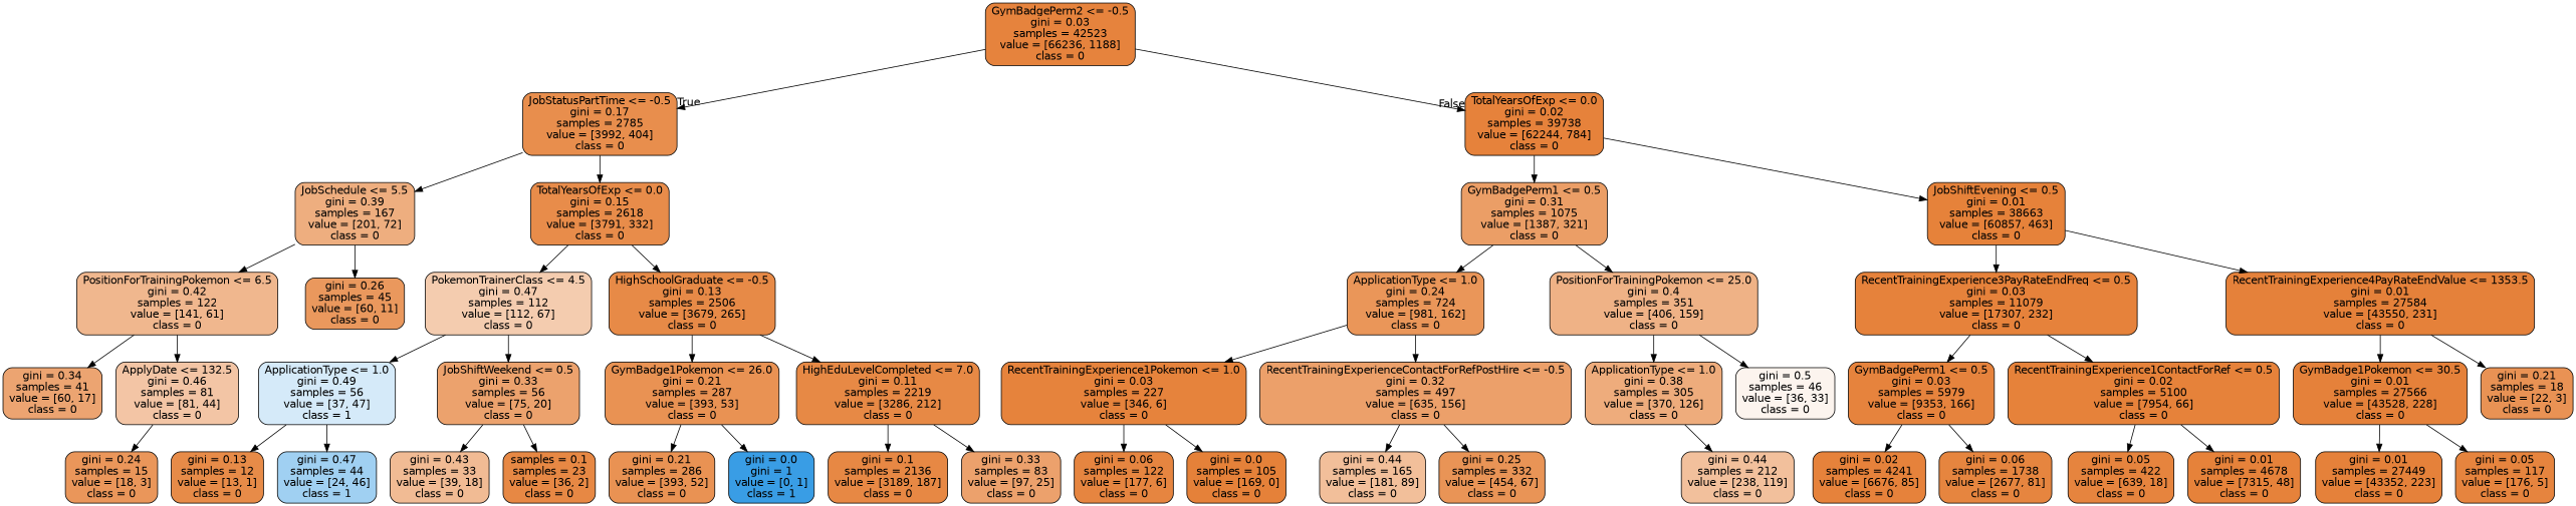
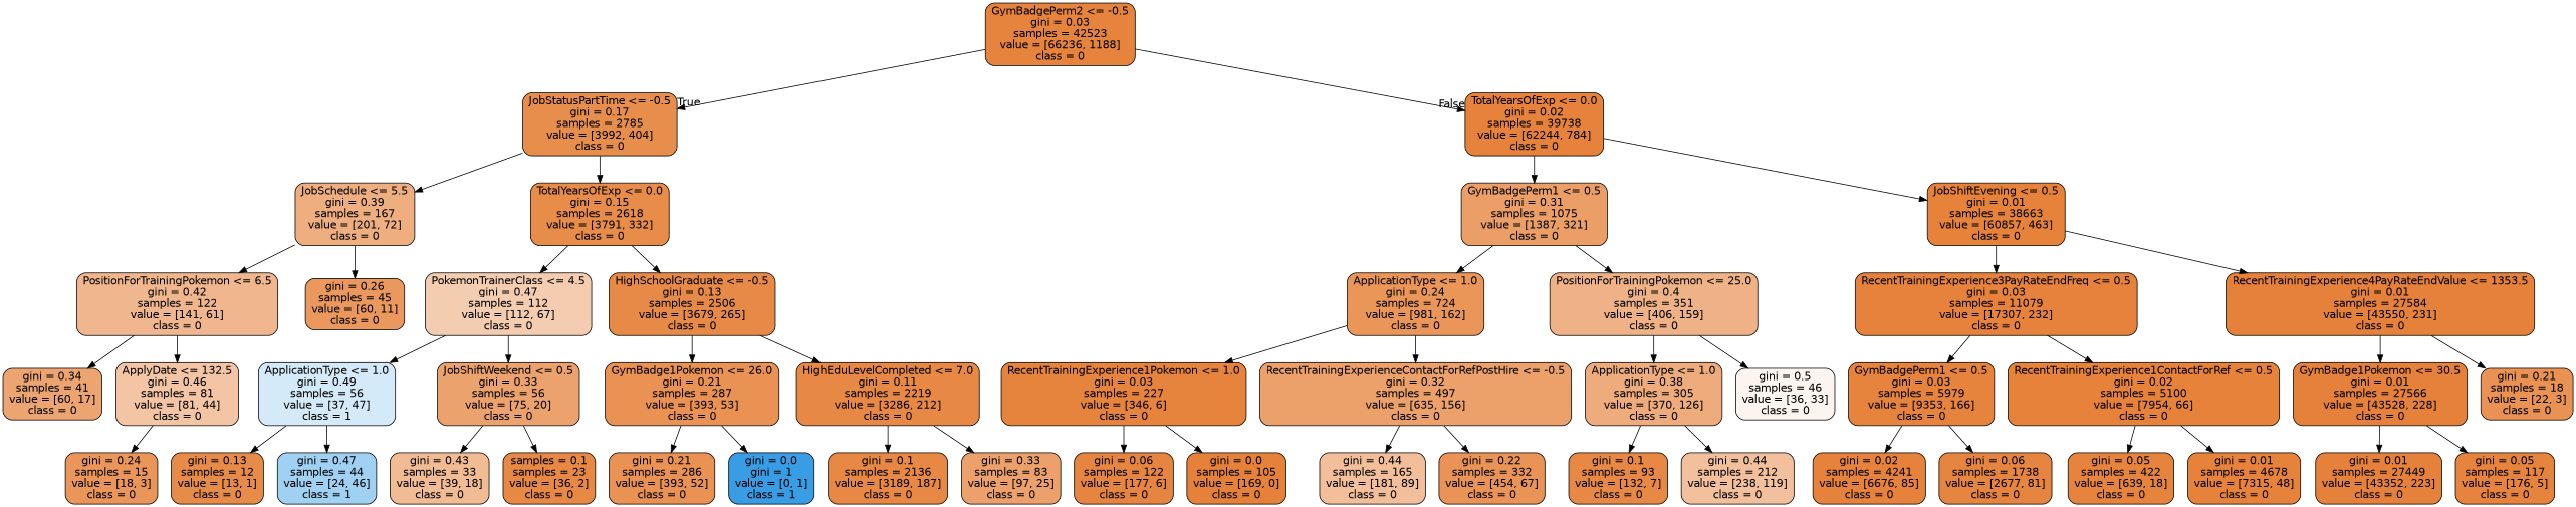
  digraph {
    node [color=black fillcolor="#e58139fc" fontname=helvetica shape=box style="filled, rounded"]
    edge [fontname=helvetica]
    n1 [fillcolor="#e58139fa" label="GymBadgePerm2 <= -0.5\ngini = 0.03\nsamples = 42523\nvalue = [66236, 1188]\nclass = 0"]
    n2 [fillcolor="#e58139e5" label="JobStatusPartTime <= -0.5\ngini = 0.17\nsamples = 2785\nvalue = [3992, 404]\nclass = 0"]
    n3 [label="TotalYearsOfExp <= 0.0\ngini = 0.02\nsamples = 39738\nvalue = [62244, 784]\nclass = 0"]
    n4 [fillcolor="#e58139a4" label="JobSchedule <= 5.5\ngini = 0.39\nsamples = 167\nvalue = [201, 72]\nclass = 0"]
    n5 [fillcolor="#e58139e9" label="TotalYearsOfExp <= 0.0\ngini = 0.15\nsamples = 2618\nvalue = [3791, 332]\nclass = 0"]
    n6 [fillcolor="#e58139c4" label="GymBadgePerm1 <= 0.5\ngini = 0.31\nsamples = 1075\nvalue = [1387, 321]\nclass = 0"]
    n7 [fillcolor="#e58139fd" label="JobShiftEvening <= 0.5\ngini = 0.01\nsamples = 38663\nvalue = [60857, 463]\nclass = 0"]
    n8 [fillcolor="#e5813991" label="PositionForTrainingPokemon <= 6.5\ngini = 0.42\nsamples = 122\nvalue = [141, 61]\nclass = 0"]
    n9 [fillcolor="#e58139d0" label="gini = 0.26\nsamples = 45\nvalue = [60, 11]\nclass = 0"]
    n10 [fillcolor="#e5813966" label="PokemonTrainerClass <= 4.5\ngini = 0.47\nsamples = 112\nvalue = [112, 67]\nclass = 0"]
    n11 [fillcolor="#e58139ed" label="HighSchoolGraduate <= -0.5\ngini = 0.13\nsamples = 2506\nvalue = [3679, 265]\nclass = 0"]
    n12 [fillcolor="#e58139b7" label="gini = 0.34\nsamples = 41\nvalue = [60, 17]\nclass = 0"]
    n13 [fillcolor="#e5813974" label="ApplyDate <= 132.5\ngini = 0.46\nsamples = 81\nvalue = [81, 44]\nclass = 0"]
    n14 [fillcolor="#e58139d4" label="gini = 0.24\nsamples = 15\nvalue = [18, 3]\nclass = 0"]
    n15 [fillcolor="#399de536" label="ApplicationType <= 1.0\ngini = 0.49\nsamples = 56\nvalue = [37, 47]\nclass = 1"]
    n16 [fillcolor="#e58139bb" label="JobShiftWeekend <= 0.5\ngini = 0.33\nsamples = 56\nvalue = [75, 20]\nclass = 0"]
    n17 [fillcolor="#e58139dd" label="GymBadge1Pokemon <= 26.0\ngini = 0.21\nsamples = 287\nvalue = [393, 53]\nclass = 0"]
    n18 [fillcolor="#e58139ef" label="HighEduLevelCompleted <= 7.0\ngini = 0.11\nsamples = 2219\nvalue = [3286, 212]\nclass = 0"]
    n19 [fillcolor="#e58139eb" label="gini = 0.13\nsamples = 12\nvalue = [13, 1]\nclass = 0"]
    n20 [fillcolor="#399de57a" label="gini = 0.47\nsamples = 44\nvalue = [24, 46]\nclass = 1"]
    n21 [fillcolor="#e5813989" label="gini = 0.43\nsamples = 33\nvalue = [39, 18]\nclass = 0"]
    n22 [fillcolor="#e58139f1" label="samples = 0.1\nsamples = 23\nvalue = [36, 2]\nclass = 0"]
    n23 [fillcolor="#e58139dd" label="gini = 0.21\nsamples = 286\nvalue = [393, 52]\nclass = 0"]
    n24 [fillcolor="#399de5ff" label="gini = 0.0\ngini = 1\nvalue = [0, 1]\nclass = 1"]
    n25 [fillcolor="#e58139f0" label="gini = 0.1\nsamples = 2136\nvalue = [3189, 187]\nclass = 0"]
    n26 [fillcolor="#e58139bd" label="gini = 0.33\nsamples = 83\nvalue = [97, 25]\nclass = 0"]
    n27 [fillcolor="#e58139d5" label="ApplicationType <= 1.0\ngini = 0.24\nsamples = 724\nvalue = [981, 162]\nclass = 0"]
    n28 [fillcolor="#e581399b" label="PositionForTrainingPokemon <= 25.0\ngini = 0.4\nsamples = 351\nvalue = [406, 159]\nclass = 0"]
    n29 [label="RecentTrainingExperience3PayRateEndFreq <= 0.5\ngini = 0.03\nsamples = 11079\nvalue = [17307, 232]\nclass = 0"]
    n30 [fillcolor="#e58139fe" label="RecentTrainingExperience4PayRateEndValue <= 1353.5\ngini = 0.01\nsamples = 27584\nvalue = [43550, 231]\nclass = 0"]
    n31 [fillcolor="#e58139fb" label="RecentTrainingExperience1Pokemon <= 1.0\ngini = 0.03\nsamples = 227\nvalue = [346, 6]\nclass = 0"]
    n32 [fillcolor="#e58139c0" label="RecentTrainingExperienceContactForRefPostHire <= -0.5\ngini = 0.32\nsamples = 497\nvalue = [635, 156]\nclass = 0"]
    n33 [fillcolor="#e58139a8" label="ApplicationType <= 1.0\ngini = 0.38\nsamples = 305\nvalue = [370, 126]\nclass = 0"]
    n34 [fillcolor="#e5813915" label="gini = 0.5\nsamples = 46\nvalue = [36, 33]\nclass = 0"]
    n35 [fillcolor="#e58139f6" label="gini = 0.06\nsamples = 122\nvalue = [177, 6]\nclass = 0"]
    n36 [fillcolor="#e58139ff" label="gini = 0.0\nsamples = 105\nvalue = [169, 0]\nclass = 0"]
    n37 [fillcolor="#e5813982" label="gini = 0.44\nsamples = 165\nvalue = [181, 89]\nclass = 0"]
-   n38 [fillcolor="#e58139d9" label="gini = 0.25\nsamples = 332\nvalue = [454, 67]\nclass = 0"]
+   n38 [fillcolor="#e58139d9" label="gini = 0.22\nsamples = 332\nvalue = [454, 67]\nclass = 0"]
+   n39 [fillcolor="#e58139f1" label="gini = 0.1\nsamples = 93\nvalue = [132, 7]\nclass = 0"]
    n40 [fillcolor="#e581397f" label="gini = 0.44\nsamples = 212\nvalue = [238, 119]\nclass = 0"]
    n41 [fillcolor="#e58139fa" label="GymBadgePerm1 <= 0.5\ngini = 0.03\nsamples = 5979\nvalue = [9353, 166]\nclass = 0"]
    n42 [fillcolor="#e58139fd" label="RecentTrainingExperience1ContactForRef <= 0.5\ngini = 0.02\nsamples = 5100\nvalue = [7954, 66]\nclass = 0"]
    n43 [fillcolor="#e58139fe" label="GymBadge1Pokemon <= 30.5\ngini = 0.01\nsamples = 27566\nvalue = [43528, 228]\nclass = 0"]
    n44 [fillcolor="#e58139dc" label="gini = 0.21\nsamples = 18\nvalue = [22, 3]\nclass = 0"]
    n45 [label="gini = 0.02\nsamples = 4241\nvalue = [6676, 85]\nclass = 0"]
    n46 [fillcolor="#e58139f7" label="gini = 0.06\nsamples = 1738\nvalue = [2677, 81]\nclass = 0"]
    n47 [fillcolor="#e58139f8" label="gini = 0.05\nsamples = 422\nvalue = [639, 18]\nclass = 0"]
    n48 [fillcolor="#e58139fd" label="gini = 0.01\nsamples = 4678\nvalue = [7315, 48]\nclass = 0"]
    n49 [fillcolor="#e58139fe" label="gini = 0.01\nsamples = 27449\nvalue = [43352, 223]\nclass = 0"]
    n50 [fillcolor="#e58139f8" label="gini = 0.05\nsamples = 117\nvalue = [176, 5]\nclass = 0"]
    n1 -> n2 [headlabel=True labelangle=45 labeldistance=2.5]
    n1 -> n3 [headlabel=False labelangle=-45 labeldistance=2.5]
    n2 -> n4
    n2 -> n5
    n3 -> n6
    n3 -> n7
    n4 -> n8
    n4 -> n9
    n5 -> n10
    n5 -> n11
    n6 -> n27
    n6 -> n28
    n7 -> n29
    n7 -> n30
    n8 -> n12
    n8 -> n13
    n10 -> n15
    n10 -> n16
    n11 -> n17
    n11 -> n18
    n13 -> n14
    n15 -> n19
    n15 -> n20
    n16 -> n21
    n16 -> n22
    n17 -> n23
    n17 -> n24
    n18 -> n25
    n18 -> n26
    n27 -> n31
    n27 -> n32
    n28 -> n33
    n28 -> n34
    n29 -> n41
    n29 -> n42
    n30 -> n43
    n30 -> n44
    n31 -> n35
    n31 -> n36
    n32 -> n37
    n32 -> n38
+   n33 -> n39
    n33 -> n40
    n41 -> n45
    n41 -> n46
    n42 -> n47
    n42 -> n48
    n43 -> n49
    n43 -> n50
  }
